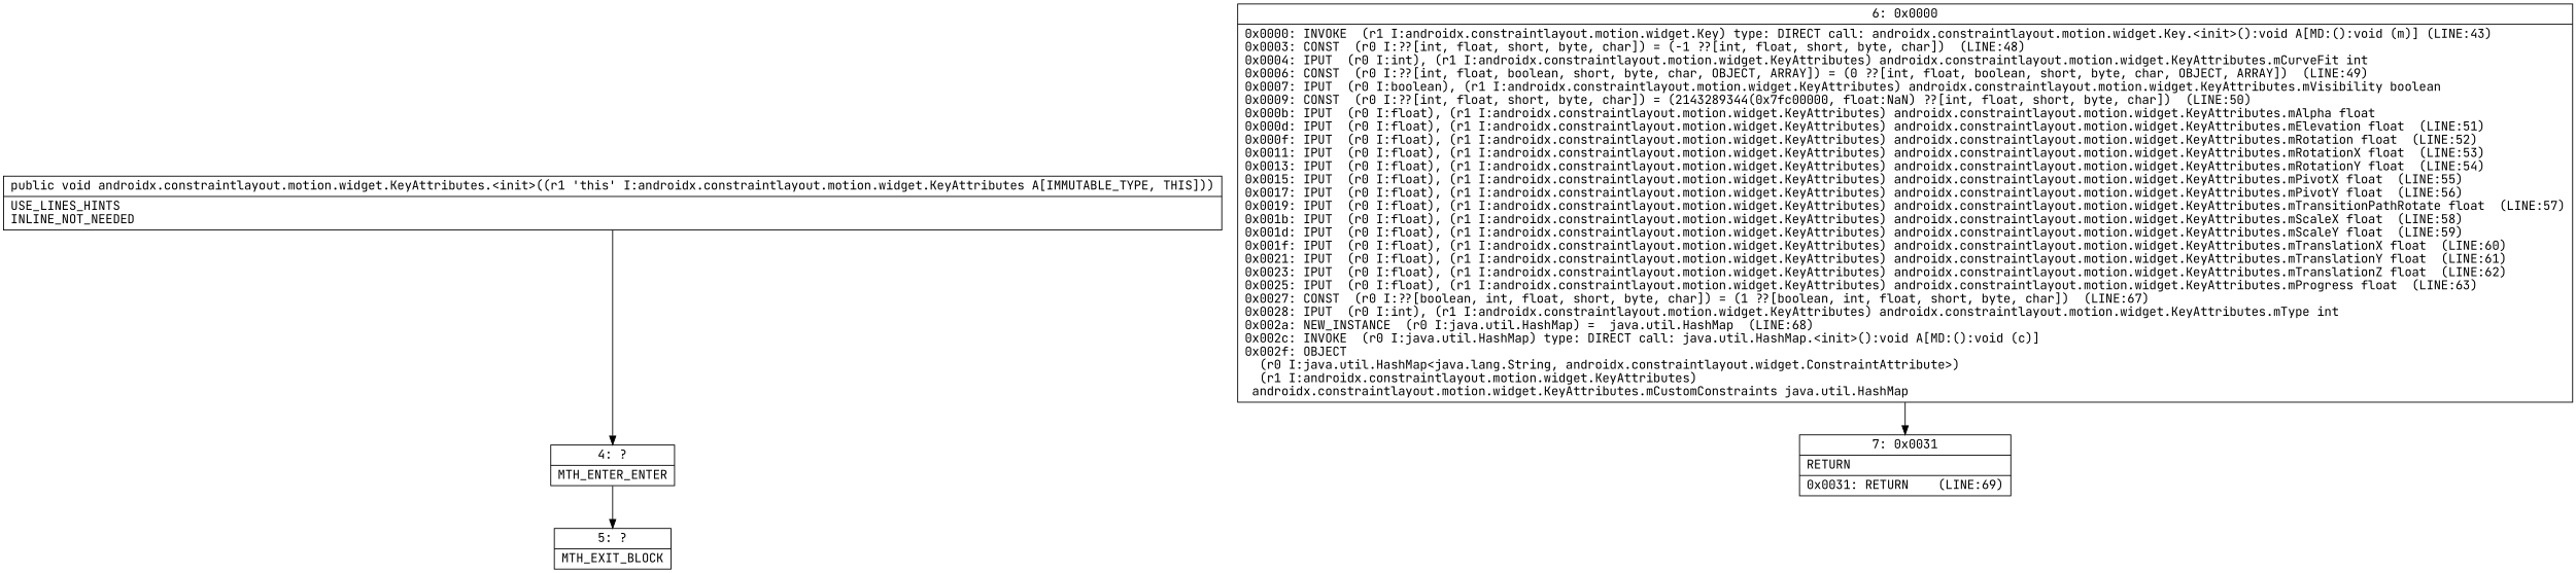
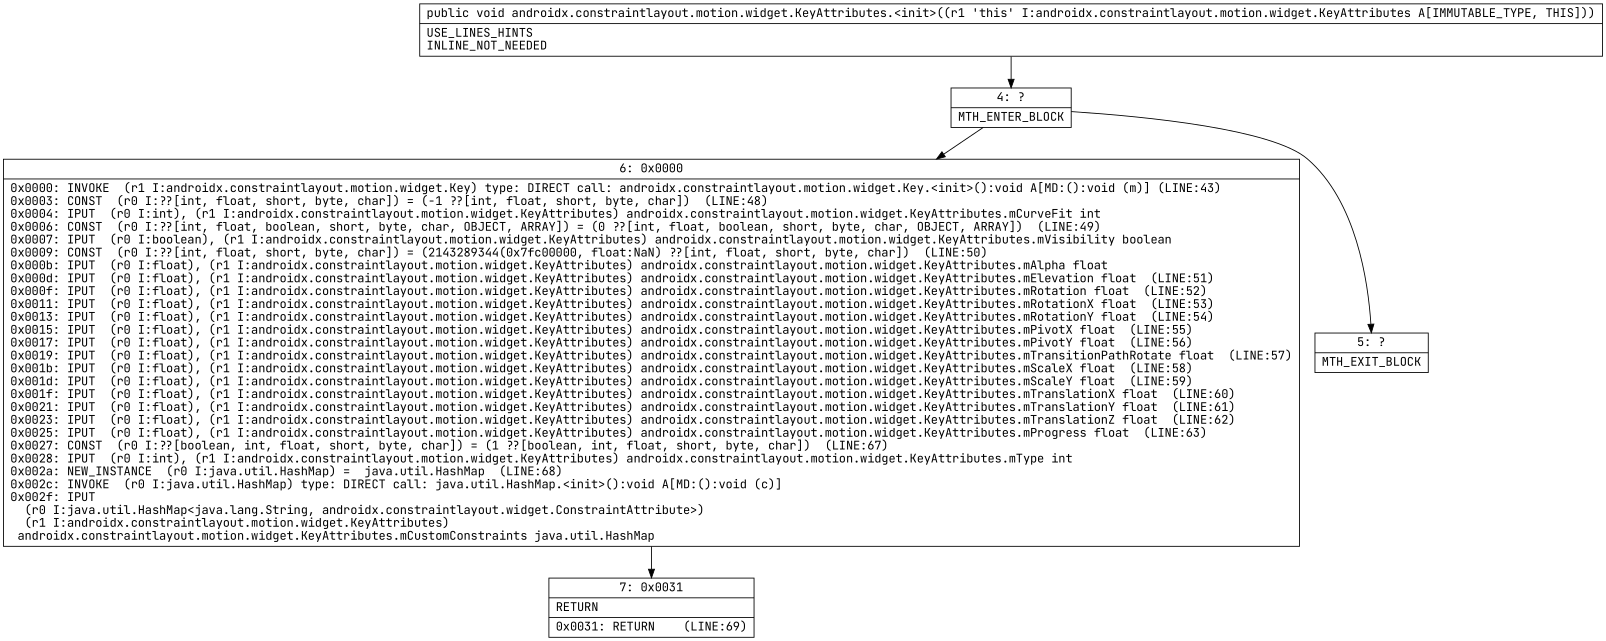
  digraph {
    fontname="JetBrains Mono"
    node [fontname="JetBrains Mono" shape=record]
    edge [fontname="JetBrains Mono"]
-   n1 [label="{4\:\ ?|MTH_ENTER_ENTER\l}"]
-   n2 [label="{6\:\ 0x0000|0x0000: INVOKE  (r1 I:androidx.constraintlayout.motion.widget.Key) type: DIRECT call: androidx.constraintlayout.motion.widget.Key.\<init\>():void A[MD:():void (m)] (LINE:43)\l0x0003: CONST  (r0 I:??[int, float, short, byte, char]) = (\-1 ??[int, float, short, byte, char])  (LINE:48)\l0x0004: IPUT  (r0 I:int), (r1 I:androidx.constraintlayout.motion.widget.KeyAttributes) androidx.constraintlayout.motion.widget.KeyAttributes.mCurveFit int \l0x0006: CONST  (r0 I:??[int, float, boolean, short, byte, char, OBJECT, ARRAY]) = (0 ??[int, float, boolean, short, byte, char, OBJECT, ARRAY])  (LINE:49)\l0x0007: IPUT  (r0 I:boolean), (r1 I:androidx.constraintlayout.motion.widget.KeyAttributes) androidx.constraintlayout.motion.widget.KeyAttributes.mVisibility boolean \l0x0009: CONST  (r0 I:??[int, float, short, byte, char]) = (2143289344(0x7fc00000, float:NaN) ??[int, float, short, byte, char])  (LINE:50)\l0x000b: IPUT  (r0 I:float), (r1 I:androidx.constraintlayout.motion.widget.KeyAttributes) androidx.constraintlayout.motion.widget.KeyAttributes.mAlpha float \l0x000d: IPUT  (r0 I:float), (r1 I:androidx.constraintlayout.motion.widget.KeyAttributes) androidx.constraintlayout.motion.widget.KeyAttributes.mElevation float  (LINE:51)\l0x000f: IPUT  (r0 I:float), (r1 I:androidx.constraintlayout.motion.widget.KeyAttributes) androidx.constraintlayout.motion.widget.KeyAttributes.mRotation float  (LINE:52)\l0x0011: IPUT  (r0 I:float), (r1 I:androidx.constraintlayout.motion.widget.KeyAttributes) androidx.constraintlayout.motion.widget.KeyAttributes.mRotationX float  (LINE:53)\l0x0013: IPUT  (r0 I:float), (r1 I:androidx.constraintlayout.motion.widget.KeyAttributes) androidx.constraintlayout.motion.widget.KeyAttributes.mRotationY float  (LINE:54)\l0x0015: IPUT  (r0 I:float), (r1 I:androidx.constraintlayout.motion.widget.KeyAttributes) androidx.constraintlayout.motion.widget.KeyAttributes.mPivotX float  (LINE:55)\l0x0017: IPUT  (r0 I:float), (r1 I:androidx.constraintlayout.motion.widget.KeyAttributes) androidx.constraintlayout.motion.widget.KeyAttributes.mPivotY float  (LINE:56)\l0x0019: IPUT  (r0 I:float), (r1 I:androidx.constraintlayout.motion.widget.KeyAttributes) androidx.constraintlayout.motion.widget.KeyAttributes.mTransitionPathRotate float  (LINE:57)\l0x001b: IPUT  (r0 I:float), (r1 I:androidx.constraintlayout.motion.widget.KeyAttributes) androidx.constraintlayout.motion.widget.KeyAttributes.mScaleX float  (LINE:58)\l0x001d: IPUT  (r0 I:float), (r1 I:androidx.constraintlayout.motion.widget.KeyAttributes) androidx.constraintlayout.motion.widget.KeyAttributes.mScaleY float  (LINE:59)\l0x001f: IPUT  (r0 I:float), (r1 I:androidx.constraintlayout.motion.widget.KeyAttributes) androidx.constraintlayout.motion.widget.KeyAttributes.mTranslationX float  (LINE:60)\l0x0021: IPUT  (r0 I:float), (r1 I:androidx.constraintlayout.motion.widget.KeyAttributes) androidx.constraintlayout.motion.widget.KeyAttributes.mTranslationY float  (LINE:61)\l0x0023: IPUT  (r0 I:float), (r1 I:androidx.constraintlayout.motion.widget.KeyAttributes) androidx.constraintlayout.motion.widget.KeyAttributes.mTranslationZ float  (LINE:62)\l0x0025: IPUT  (r0 I:float), (r1 I:androidx.constraintlayout.motion.widget.KeyAttributes) androidx.constraintlayout.motion.widget.KeyAttributes.mProgress float  (LINE:63)\l0x0027: CONST  (r0 I:??[boolean, int, float, short, byte, char]) = (1 ??[boolean, int, float, short, byte, char])  (LINE:67)\l0x0028: IPUT  (r0 I:int), (r1 I:androidx.constraintlayout.motion.widget.KeyAttributes) androidx.constraintlayout.motion.widget.KeyAttributes.mType int \l0x002a: NEW_INSTANCE  (r0 I:java.util.HashMap) =  java.util.HashMap  (LINE:68)\l0x002c: INVOKE  (r0 I:java.util.HashMap) type: DIRECT call: java.util.HashMap.\<init\>():void A[MD:():void (c)]\l0x002f: OBJECT  \l  (r0 I:java.util.HashMap\<java.lang.String, androidx.constraintlayout.widget.ConstraintAttribute\>)\l  (r1 I:androidx.constraintlayout.motion.widget.KeyAttributes)\l androidx.constraintlayout.motion.widget.KeyAttributes.mCustomConstraints java.util.HashMap \l}"]
+   n1 [label="{4\:\ ?|MTH_ENTER_BLOCK\l}"]
+   n2 [label="{6\:\ 0x0000|0x0000: INVOKE  (r1 I:androidx.constraintlayout.motion.widget.Key) type: DIRECT call: androidx.constraintlayout.motion.widget.Key.\<init\>():void A[MD:():void (m)] (LINE:43)\l0x0003: CONST  (r0 I:??[int, float, short, byte, char]) = (\-1 ??[int, float, short, byte, char])  (LINE:48)\l0x0004: IPUT  (r0 I:int), (r1 I:androidx.constraintlayout.motion.widget.KeyAttributes) androidx.constraintlayout.motion.widget.KeyAttributes.mCurveFit int \l0x0006: CONST  (r0 I:??[int, float, boolean, short, byte, char, OBJECT, ARRAY]) = (0 ??[int, float, boolean, short, byte, char, OBJECT, ARRAY])  (LINE:49)\l0x0007: IPUT  (r0 I:boolean), (r1 I:androidx.constraintlayout.motion.widget.KeyAttributes) androidx.constraintlayout.motion.widget.KeyAttributes.mVisibility boolean \l0x0009: CONST  (r0 I:??[int, float, short, byte, char]) = (2143289344(0x7fc00000, float:NaN) ??[int, float, short, byte, char])  (LINE:50)\l0x000b: IPUT  (r0 I:float), (r1 I:androidx.constraintlayout.motion.widget.KeyAttributes) androidx.constraintlayout.motion.widget.KeyAttributes.mAlpha float \l0x000d: IPUT  (r0 I:float), (r1 I:androidx.constraintlayout.motion.widget.KeyAttributes) androidx.constraintlayout.motion.widget.KeyAttributes.mElevation float  (LINE:51)\l0x000f: IPUT  (r0 I:float), (r1 I:androidx.constraintlayout.motion.widget.KeyAttributes) androidx.constraintlayout.motion.widget.KeyAttributes.mRotation float  (LINE:52)\l0x0011: IPUT  (r0 I:float), (r1 I:androidx.constraintlayout.motion.widget.KeyAttributes) androidx.constraintlayout.motion.widget.KeyAttributes.mRotationX float  (LINE:53)\l0x0013: IPUT  (r0 I:float), (r1 I:androidx.constraintlayout.motion.widget.KeyAttributes) androidx.constraintlayout.motion.widget.KeyAttributes.mRotationY float  (LINE:54)\l0x0015: IPUT  (r0 I:float), (r1 I:androidx.constraintlayout.motion.widget.KeyAttributes) androidx.constraintlayout.motion.widget.KeyAttributes.mPivotX float  (LINE:55)\l0x0017: IPUT  (r0 I:float), (r1 I:androidx.constraintlayout.motion.widget.KeyAttributes) androidx.constraintlayout.motion.widget.KeyAttributes.mPivotY float  (LINE:56)\l0x0019: IPUT  (r0 I:float), (r1 I:androidx.constraintlayout.motion.widget.KeyAttributes) androidx.constraintlayout.motion.widget.KeyAttributes.mTransitionPathRotate float  (LINE:57)\l0x001b: IPUT  (r0 I:float), (r1 I:androidx.constraintlayout.motion.widget.KeyAttributes) androidx.constraintlayout.motion.widget.KeyAttributes.mScaleX float  (LINE:58)\l0x001d: IPUT  (r0 I:float), (r1 I:androidx.constraintlayout.motion.widget.KeyAttributes) androidx.constraintlayout.motion.widget.KeyAttributes.mScaleY float  (LINE:59)\l0x001f: IPUT  (r0 I:float), (r1 I:androidx.constraintlayout.motion.widget.KeyAttributes) androidx.constraintlayout.motion.widget.KeyAttributes.mTranslationX float  (LINE:60)\l0x0021: IPUT  (r0 I:float), (r1 I:androidx.constraintlayout.motion.widget.KeyAttributes) androidx.constraintlayout.motion.widget.KeyAttributes.mTranslationY float  (LINE:61)\l0x0023: IPUT  (r0 I:float), (r1 I:androidx.constraintlayout.motion.widget.KeyAttributes) androidx.constraintlayout.motion.widget.KeyAttributes.mTranslationZ float  (LINE:62)\l0x0025: IPUT  (r0 I:float), (r1 I:androidx.constraintlayout.motion.widget.KeyAttributes) androidx.constraintlayout.motion.widget.KeyAttributes.mProgress float  (LINE:63)\l0x0027: CONST  (r0 I:??[boolean, int, float, short, byte, char]) = (1 ??[boolean, int, float, short, byte, char])  (LINE:67)\l0x0028: IPUT  (r0 I:int), (r1 I:androidx.constraintlayout.motion.widget.KeyAttributes) androidx.constraintlayout.motion.widget.KeyAttributes.mType int \l0x002a: NEW_INSTANCE  (r0 I:java.util.HashMap) =  java.util.HashMap  (LINE:68)\l0x002c: INVOKE  (r0 I:java.util.HashMap) type: DIRECT call: java.util.HashMap.\<init\>():void A[MD:():void (c)]\l0x002f: IPUT  \l  (r0 I:java.util.HashMap\<java.lang.String, androidx.constraintlayout.widget.ConstraintAttribute\>)\l  (r1 I:androidx.constraintlayout.motion.widget.KeyAttributes)\l androidx.constraintlayout.motion.widget.KeyAttributes.mCustomConstraints java.util.HashMap \l}"]
    n3 [label="{5\:\ ?|MTH_EXIT_BLOCK\l}"]
    n4 [label="{7\:\ 0x0031|RETURN\l|0x0031: RETURN    (LINE:69)\l}"]
    n5 [label="{public void androidx.constraintlayout.motion.widget.KeyAttributes.\<init\>((r1 'this' I:androidx.constraintlayout.motion.widget.KeyAttributes A[IMMUTABLE_TYPE, THIS]))  | USE_LINES_HINTS\lINLINE_NOT_NEEDED\l}"]
+   n1 -> n2
    n1 -> n3
    n2 -> n4
    n5 -> n1
  }
